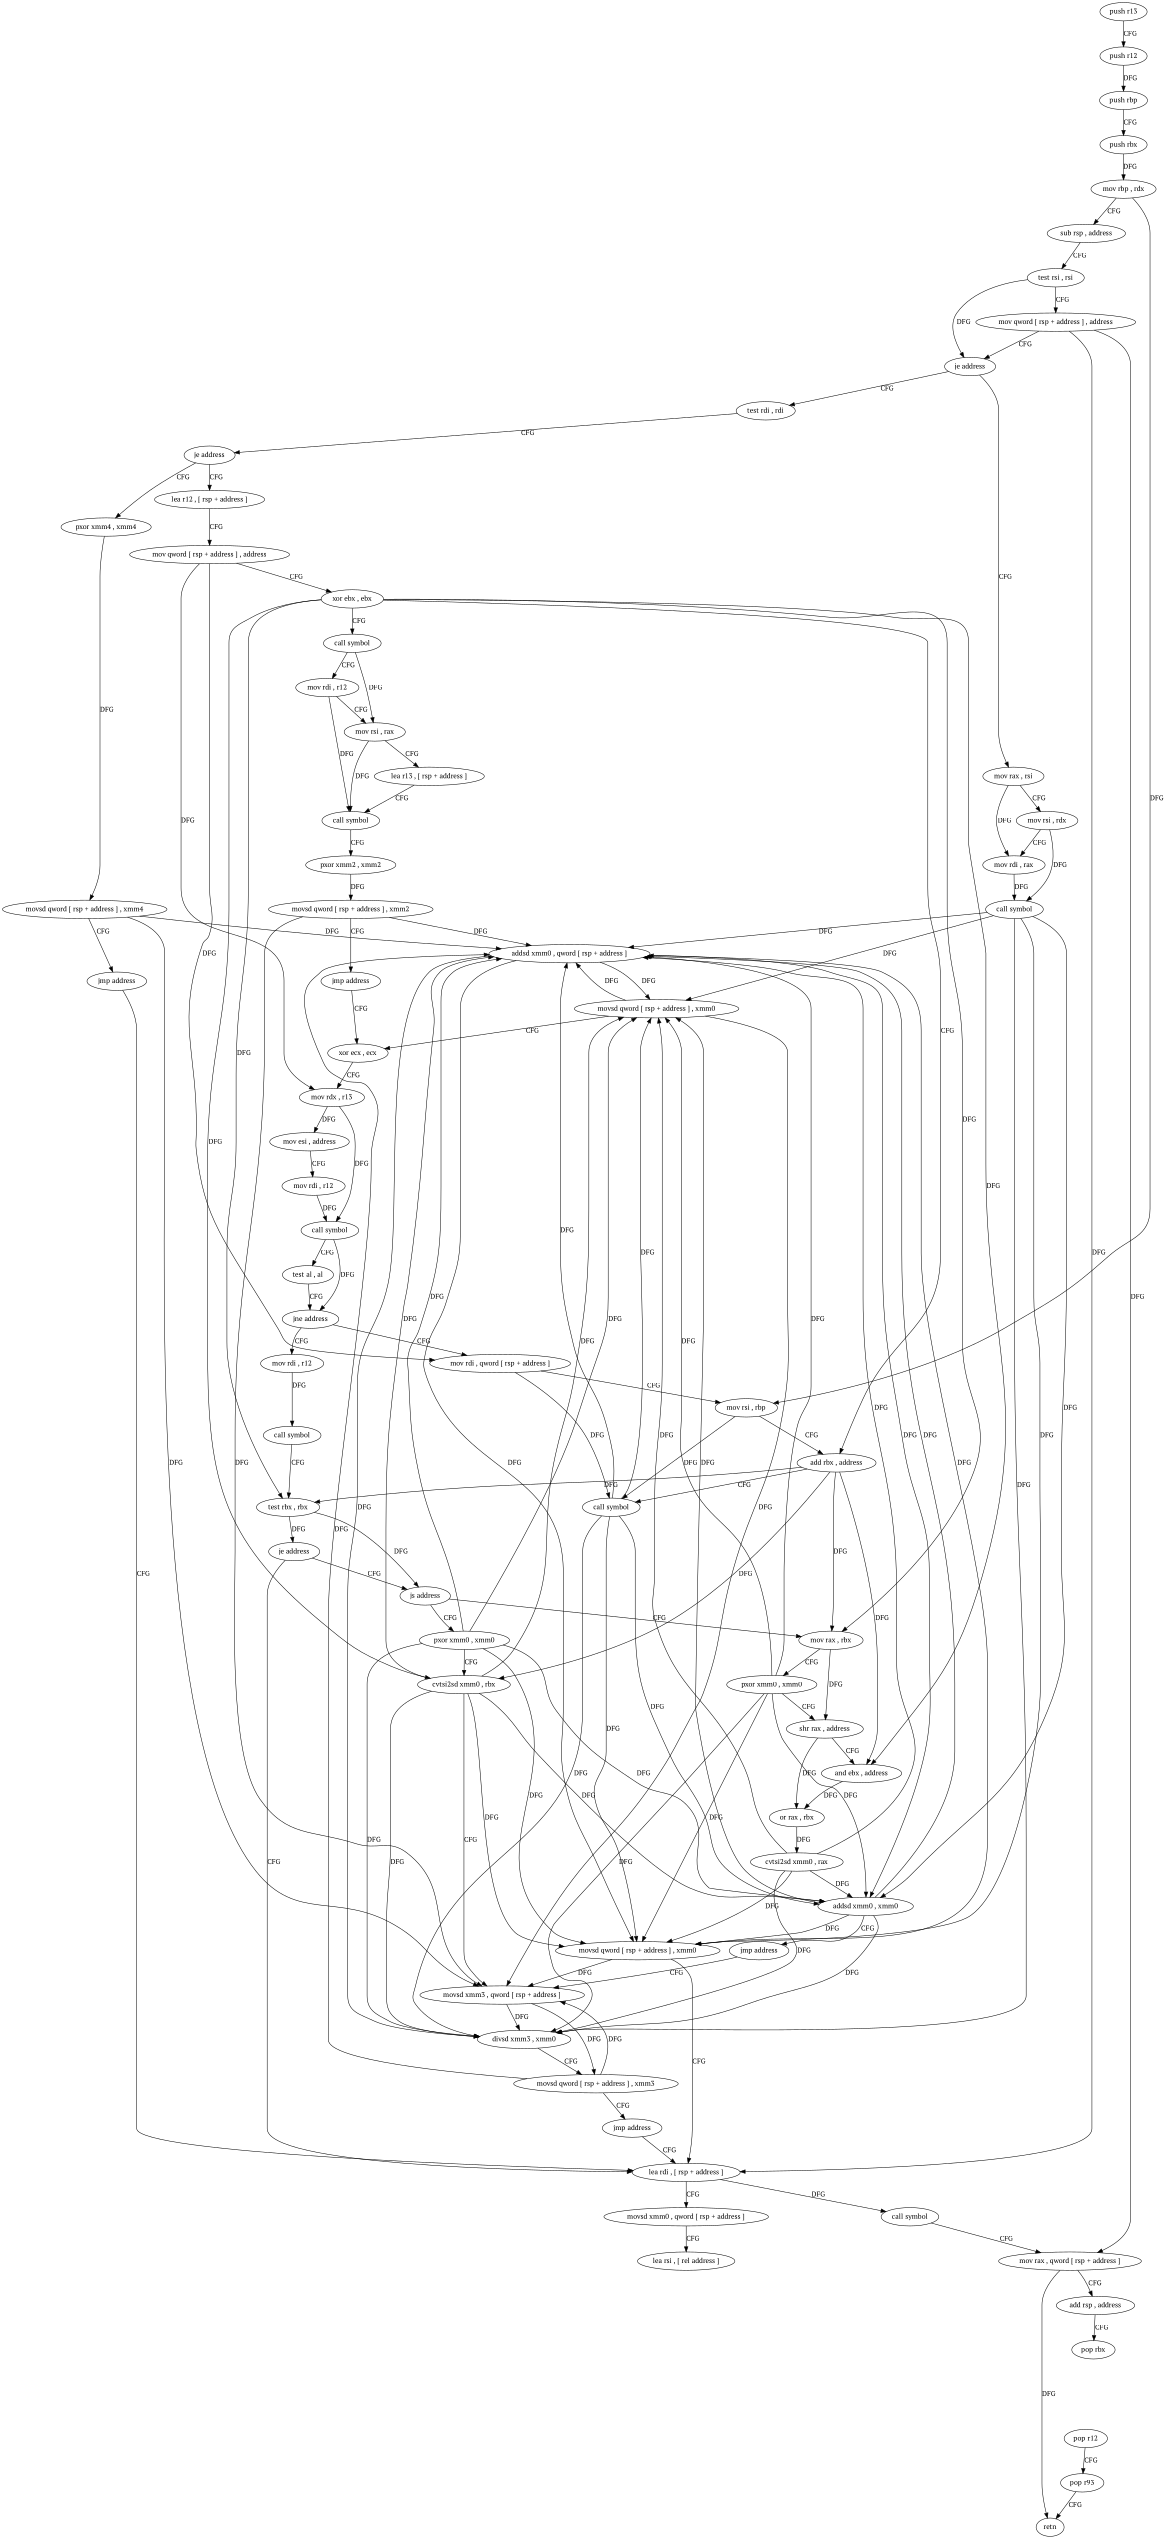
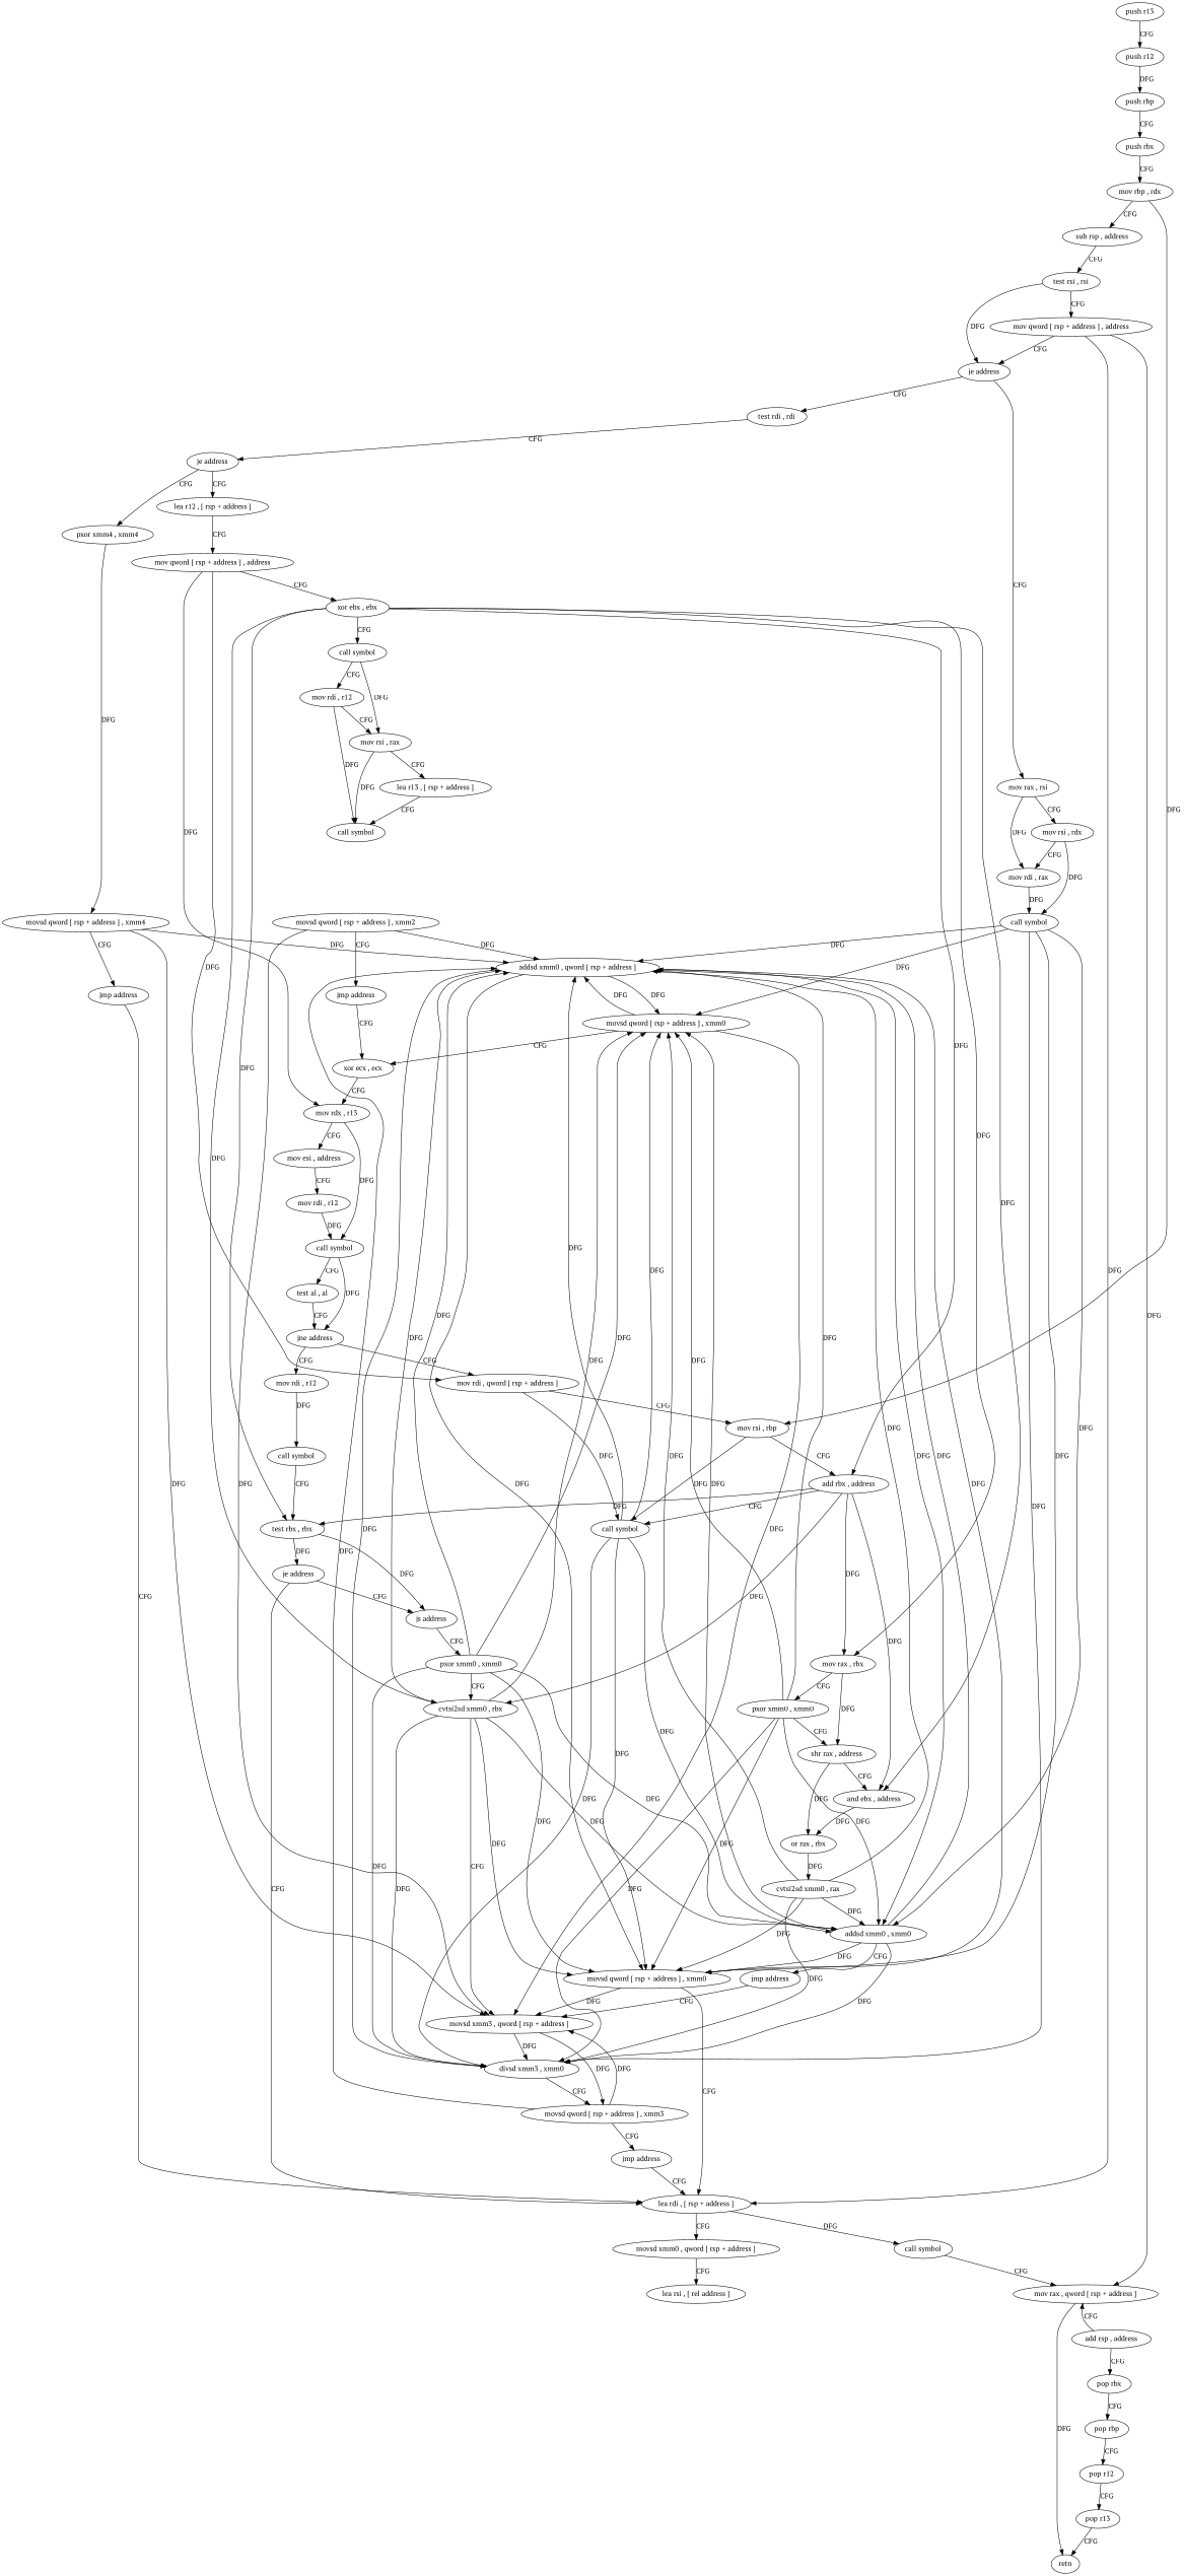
  digraph {
    fontname="PT Serif"
    node [fontname="PT Serif"]
    edge [fontname="PT Serif"]
    n1 [label="push r13"]
    n2 [label="push r12"]
    n3 [label="push rbp"]
    n4 [label="push rbx"]
    n5 [label="mov rbp , rdx"]
    n6 [label="sub rsp , address"]
    n7 [label="mov rsi , rbp"]
    n8 [label="test rsi , rsi"]
    n9 [label="add rbx , address"]
    n10 [label="call symbol"]
    n11 [label="mov qword [ rsp + address ] , address"]
    n12 [label="je address"]
    n13 [label="lea rdi , [ rsp + address ]"]
    n14 [label="mov rax , qword [ rsp + address ]"]
    n15 [label="test rdi , rdi"]
    n16 [label="mov rax , rsi"]
    n17 [label="movsd xmm0 , qword [ rsp + address ]"]
    n18 [label="call symbol"]
    n19 [label="add rsp , address"]
    n20 [label=retn]
    n21 [label="je address"]
    n22 [label="mov rsi , rdx"]
    n23 [label="mov rdi , rax"]
    n24 [label="pxor xmm4 , xmm4"]
    n25 [label="lea r12 , [ rsp + address ]"]
    n26 [label="call symbol"]
    n27 [label="movsd qword [ rsp + address ] , xmm4"]
    n28 [label="mov qword [ rsp + address ] , address"]
    n29 [label="addsd xmm0 , qword [ rsp + address ]"]
    n30 [label="movsd xmm3 , qword [ rsp + address ]"]
    n31 [label="jmp address"]
    n32 [label="xor ebx , ebx"]
    n33 [label="mov rdx , r13"]
    n34 [label="mov rdi , qword [ rsp + address ]"]
    n35 [label="movsd qword [ rsp + address ] , xmm0"]
    n36 [label="movsd qword [ rsp + address ] , xmm0"]
    n37 [label="addsd xmm0 , xmm0"]
    n38 [label="divsd xmm3 , xmm0"]
    n39 [label="xor ecx , ecx"]
    n40 [label="jmp address"]
    n41 [label="movsd qword [ rsp + address ] , xmm3"]
    n42 [label="lea rsi , [ rel address ]"]
    n43 [label="call symbol"]
    n44 [label="test rbx , rbx"]
    n45 [label="mov rax , rbx"]
    n46 [label="and ebx , address"]
    n47 [label="cvtsi2sd xmm0 , rbx"]
    n48 [label="mov esi , address"]
    n49 [label="call symbol"]
    n50 [label="mov rdi , r12"]
    n51 [label="mov rsi , rax"]
    n52 [label="je address"]
    n53 [label="js address"]
    n54 [label="pxor xmm0 , xmm0"]
    n55 [label="shr rax , address"]
    n56 [label="or rax , rbx"]
    n57 [label="call symbol"]
    n58 [label="lea r13 , [ rsp + address ]"]
-   n59 [label="pxor xmm2 , xmm2"]
    n60 [label="movsd qword [ rsp + address ] , xmm2"]
    n61 [label="jmp address"]
    n62 [label="pop rbx"]
+   n63 [label="pop rbp"]
    n64 [label="pop r12"]
-   n65 [label="pop r93"]
+   n65 [label="pop r13"]
    n66 [label="mov rdi , r12"]
    n67 [label="test al , al"]
    n68 [label="jne address"]
    n69 [label="mov rdi , r12"]
    n70 [label="call symbol"]
    n71 [label="pxor xmm0 , xmm0"]
    n72 [label="cvtsi2sd xmm0 , rax"]
    n73 [label="jmp address"]
    n1 -> n2 [label=CFG]
    n2 -> n3 [label=DFG]
    n3 -> n4 [label=CFG]
-   n4 -> n5 [label=DFG]
+   n4 -> n5 [label=CFG]
    n5 -> n6 [label=CFG]
    n5 -> n7 [label=DFG]
    n6 -> n8 [label=CFG]
    n7 -> n9 [label=CFG]
    n7 -> n10 [label=DFG]
    n8 -> n11 [label=CFG]
    n8 -> n12 [label=DFG]
    n9 -> n10 [label=CFG]
    n9 -> n44 [label=DFG]
    n9 -> n45 [label=DFG]
    n9 -> n46 [label=DFG]
    n9 -> n47 [label=DFG]
    n10 -> n29 [label=DFG]
    n10 -> n35 [label=DFG]
    n10 -> n36 [label=DFG]
    n10 -> n37 [label=DFG]
    n10 -> n38 [label=DFG]
    n11 -> n12 [label=CFG]
    n11 -> n13 [label=DFG]
    n11 -> n14 [label=DFG]
    n12 -> n15 [label=CFG]
    n12 -> n16 [label=CFG]
    n13 -> n17 [label=CFG]
    n13 -> n18 [label=DFG]
-   n14 -> n19 [label=CFG]
+   n19 -> n14 [label=CFG]
    n14 -> n20 [label=DFG]
    n15 -> n21 [label=CFG]
    n16 -> n22 [label=CFG]
    n16 -> n23 [label=DFG]
    n17 -> n42 [label=CFG]
    n18 -> n14 [label=CFG]
    n19 -> n62 [label=CFG]
    n21 -> n24 [label=CFG]
    n21 -> n25 [label=CFG]
    n22 -> n23 [label=CFG]
    n22 -> n26 [label=DFG]
    n23 -> n26 [label=DFG]
    n24 -> n27 [label=DFG]
    n25 -> n28 [label=CFG]
    n26 -> n29 [label=DFG]
    n26 -> n35 [label=DFG]
    n26 -> n36 [label=DFG]
    n26 -> n37 [label=DFG]
    n26 -> n38 [label=DFG]
    n27 -> n29 [label=DFG]
    n27 -> n30 [label=DFG]
    n27 -> n31 [label=CFG]
    n28 -> n32 [label=CFG]
    n28 -> n33 [label=DFG]
    n28 -> n34 [label=DFG]
    n29 -> n35 [label=DFG]
    n29 -> n36 [label=DFG]
    n29 -> n37 [label=DFG]
    n29 -> n38 [label=DFG]
    n30 -> n38 [label=DFG]
    n30 -> n41 [label=DFG]
    n31 -> n13 [label=CFG]
-   n32 -> n9 [label=CFG]
+   n32 -> n9 [label=DFG]
    n32 -> n43 [label=CFG]
    n32 -> n44 [label=DFG]
    n32 -> n45 [label=DFG]
    n32 -> n46 [label=DFG]
    n32 -> n47 [label=DFG]
-   n33 -> n48 [label=DFG]
+   n33 -> n48 [label=CFG]
    n33 -> n49 [label=DFG]
    n34 -> n7 [label=CFG]
    n34 -> n10 [label=DFG]
    n35 -> n13 [label=CFG]
    n35 -> n29 [label=DFG]
    n35 -> n30 [label=DFG]
    n36 -> n29 [label=DFG]
    n36 -> n30 [label=DFG]
    n36 -> n39 [label=CFG]
    n37 -> n29 [label=DFG]
    n37 -> n35 [label=DFG]
    n37 -> n36 [label=DFG]
    n37 -> n38 [label=DFG]
    n37 -> n40 [label=CFG]
    n38 -> n41 [label=CFG]
    n39 -> n33 [label=CFG]
    n40 -> n30 [label=CFG]
    n41 -> n29 [label=DFG]
    n41 -> n30 [label=DFG]
    n41 -> n73 [label=CFG]
    n43 -> n50 [label=CFG]
    n43 -> n51 [label=DFG]
    n44 -> n52 [label=DFG]
    n44 -> n53 [label=DFG]
    n45 -> n54 [label=CFG]
    n45 -> n55 [label=DFG]
    n46 -> n56 [label=DFG]
    n47 -> n29 [label=DFG]
    n47 -> n30 [label=CFG]
    n47 -> n35 [label=DFG]
    n47 -> n36 [label=DFG]
    n47 -> n37 [label=DFG]
    n47 -> n38 [label=DFG]
    n48 -> n66 [label=CFG]
    n49 -> n67 [label=CFG]
    n49 -> n68 [label=DFG]
    n50 -> n51 [label=CFG]
    n50 -> n57 [label=DFG]
    n51 -> n57 [label=DFG]
    n51 -> n58 [label=CFG]
    n52 -> n13 [label=CFG]
    n52 -> n53 [label=CFG]
-   n53 -> n45 [label=CFG]
    n53 -> n71 [label=CFG]
    n54 -> n29 [label=DFG]
    n54 -> n35 [label=DFG]
    n54 -> n36 [label=DFG]
    n54 -> n37 [label=DFG]
    n54 -> n38 [label=DFG]
    n54 -> n55 [label=CFG]
    n55 -> n46 [label=CFG]
    n55 -> n56 [label=DFG]
    n56 -> n72 [label=DFG]
-   n57 -> n59 [label=CFG]
    n58 -> n57 [label=CFG]
-   n59 -> n60 [label=DFG]
    n60 -> n29 [label=DFG]
    n60 -> n30 [label=DFG]
    n60 -> n61 [label=CFG]
    n61 -> n39 [label=CFG]
+   n62 -> n63 [label=CFG]
+   n63 -> n64 [label=CFG]
    n64 -> n65 [label=CFG]
    n65 -> n20 [label=CFG]
    n66 -> n49 [label=DFG]
    n67 -> n68 [label=CFG]
    n68 -> n34 [label=CFG]
    n68 -> n69 [label=CFG]
    n69 -> n70 [label=DFG]
    n70 -> n44 [label=CFG]
    n71 -> n29 [label=DFG]
    n71 -> n35 [label=DFG]
    n71 -> n36 [label=DFG]
    n71 -> n37 [label=DFG]
    n71 -> n38 [label=DFG]
    n71 -> n47 [label=CFG]
    n72 -> n29 [label=DFG]
    n72 -> n35 [label=DFG]
    n72 -> n36 [label=DFG]
    n72 -> n37 [label=DFG]
    n72 -> n38 [label=DFG]
    n73 -> n13 [label=CFG]
  }
